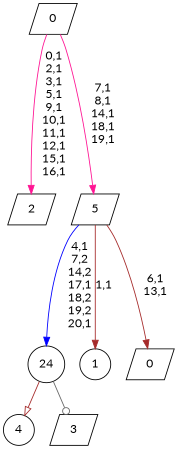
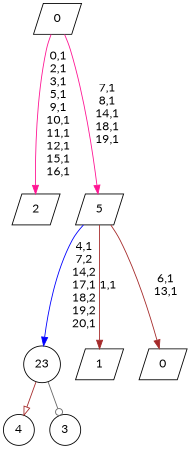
  digraph {
    fontname=Lato
    node [fontname=Lato shape=parallelogram]
    edge [arrowhead=normal color=brown fontname=Lato]
    n1 [label=4 shape=circle]
-   n2 [label=3]
-   24 [shape=circle]
+   n2 [label=3 shape=circle]
+   24 [shape=circle label=23]
    n4 [label=2]
-   n5 [label=1 shape=circle]
+   n5 [label=1]
    n6 [label=0]
    5
    0
    24 -> n1 [arrowhead=onormal]
    24 -> n2 [arrowhead=odot color=gray40]
    5 -> 24 [color=blue label="4,1\n7,2\n14,2\n17,1\n18,2\n19,2\n20,1"]
    5 -> n5 [label="1,1"]
    5 -> n6 [label="6,1\n13,1"]
    0 -> n4 [color=deeppink label="0,1\n2,1\n3,1\n5,1\n9,1\n10,1\n11,1\n12,1\n15,1\n16,1"]
    0 -> 5 [color=deeppink label="7,1\n8,1\n14,1\n18,1\n19,1"]
  }
